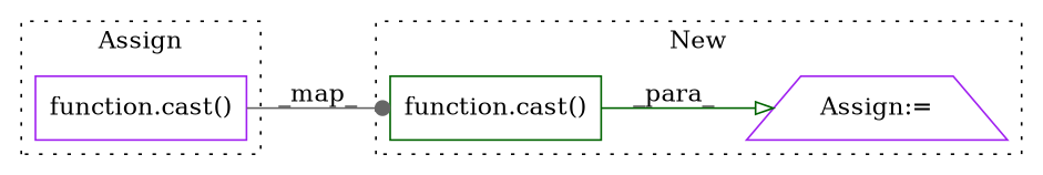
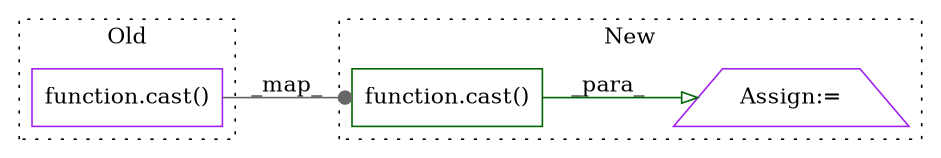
  digraph {
    rankdir=LR
    node [a=75 l="5,1" shape=box color=purple]
    n1 [label="function.cast()" s="2179,2224" color=darkgreen]
    n2 [a=68 l=3 label="Assign:=" s=2176 shape=trapezium]
    n3 [label="function.cast()" s="2222,2269"]
    subgraph cluster_1 {
      label=New
      style=dotted
      n1
      n2
    }
    subgraph cluster_2 {
-     label=Assign
+     label=Old
      style=dotted
      n3
    }
    n1 -> n2 [label=_para_ color=darkgreen arrowhead=onormal]
    n3 -> n1 [label=_map_ color=gray40 arrowhead=dot]
  }
